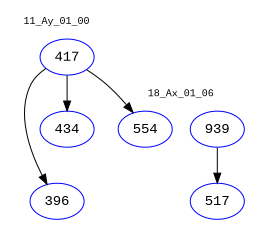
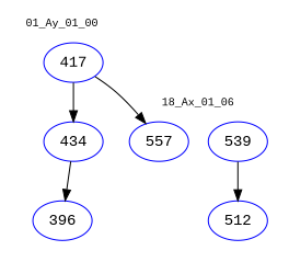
  digraph {
    fontname="Liberation Mono"
    node [color=blue fontname="Liberation Mono"]
    edge [color=black fontname="Liberation Mono"]
    n1 [label=417]
    n2 [label=396]
    n3 [label=434]
-   n4 [label=939]
-   n5 [label=517]
-   n6 [label=554]
+   n4 [label=539]
+   n5 [label=512]
+   n6 [label=557]
    subgraph cluster_1 {
      color=white
      fontsize=10
-     label="11_Ay_01_00"
+     label="01_Ay_01_00"
      n1
      n2
      n3
    }
    subgraph cluster_2 {
      color=white
      fontsize=10
      label="18_Ax_01_06"
      n4
      n5
      n6
    }
-   n1 -> n2
+   n3 -> n2
    n1 -> n3
    n1 -> n6
    n4 -> n5
  }
